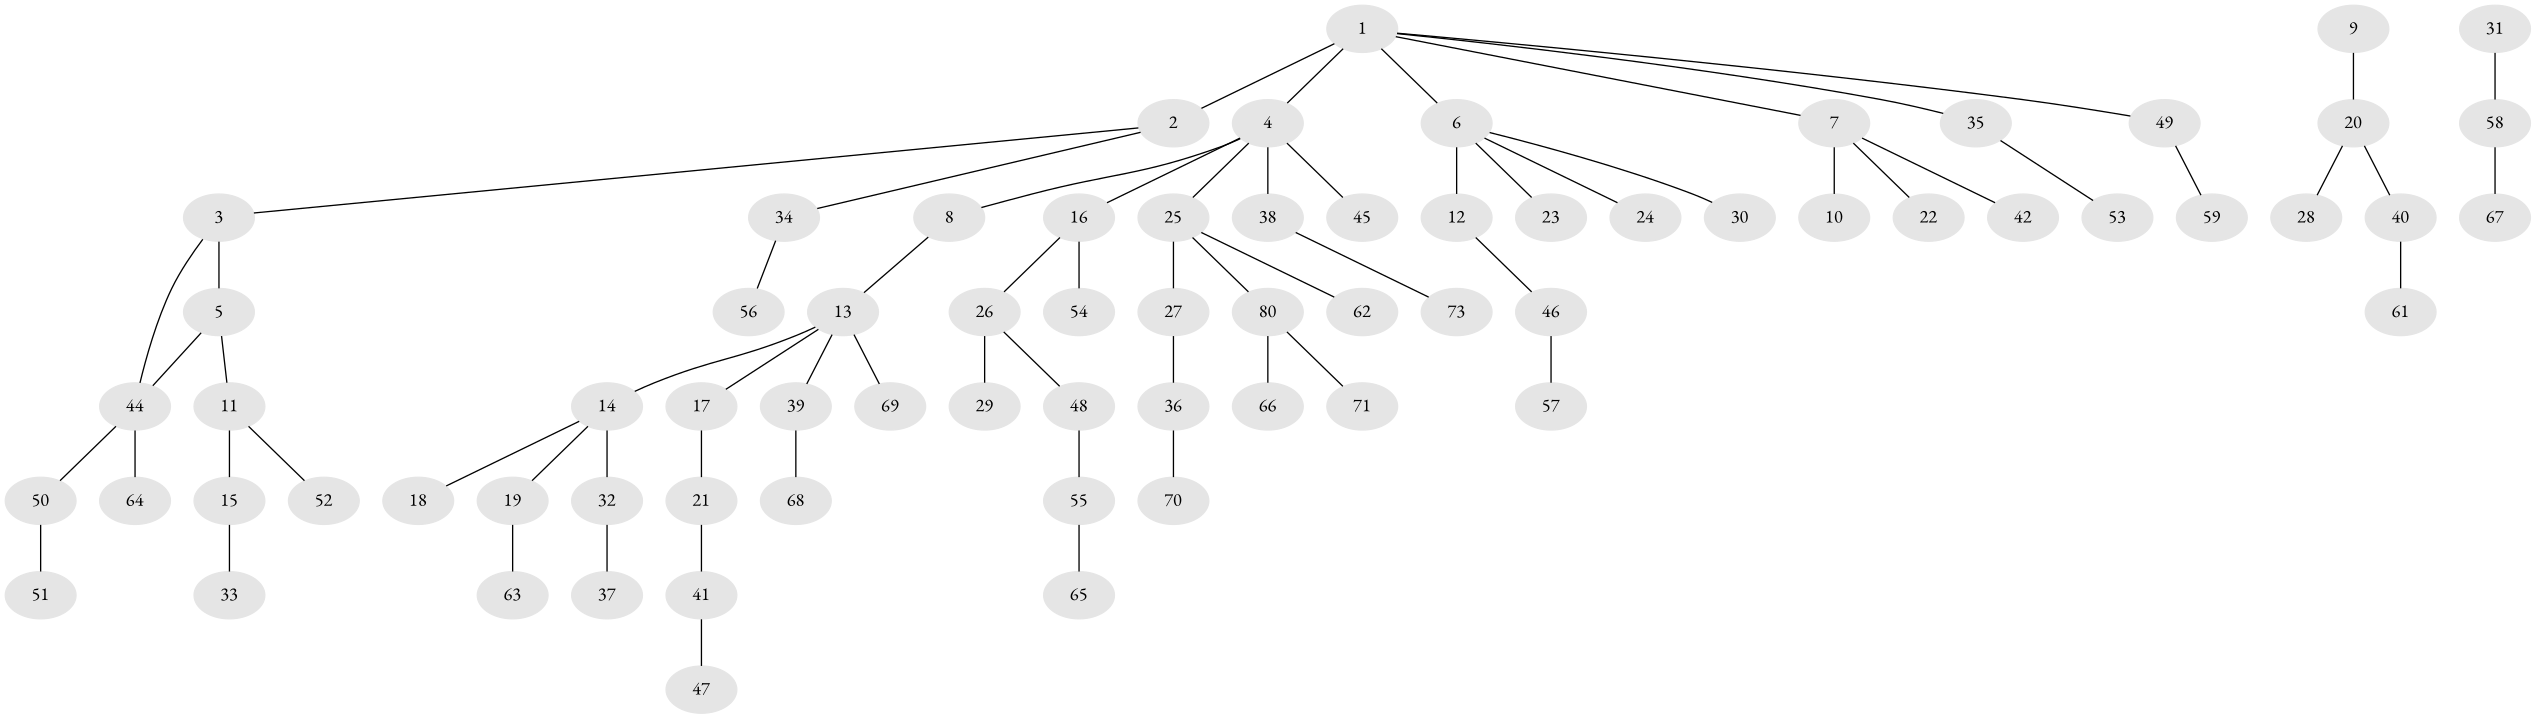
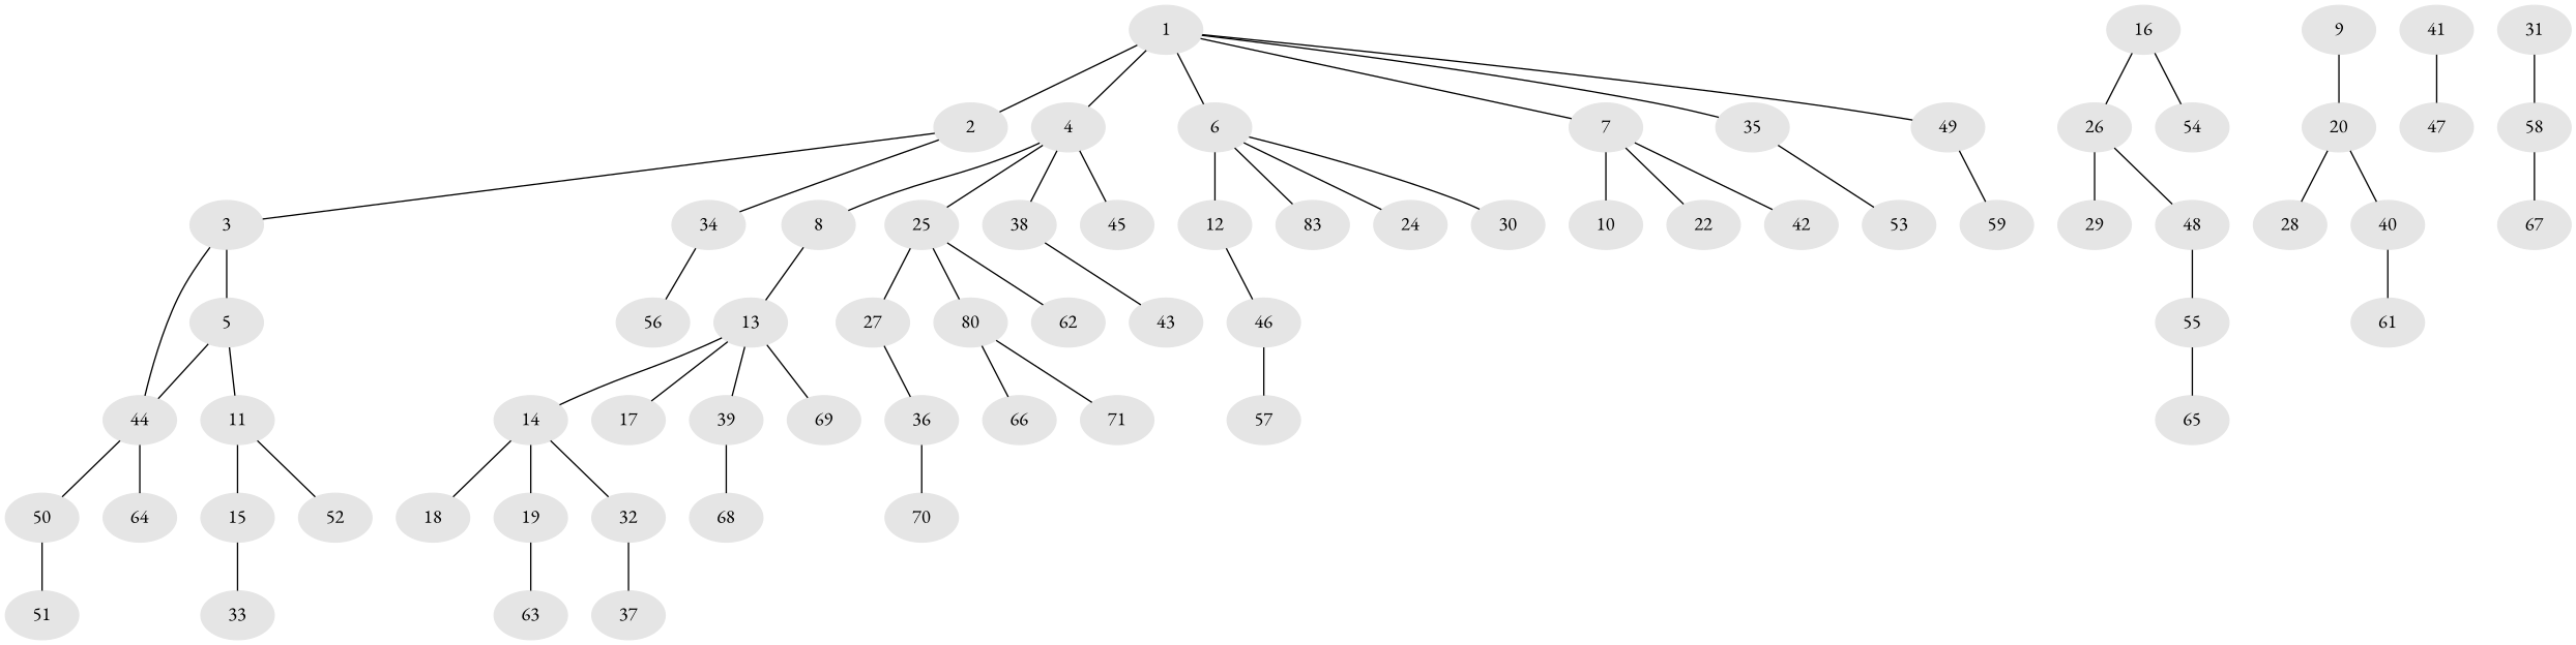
  graph {
    fontname="EB Garamond"
    node [color=gray90 fontname="EB Garamond" style=filled]
    edge [fontname="EB Garamond" weight=1.0]
    1
    2
    4
    6
    7
    35
    49
    3
    34
    8
    16
    25
    38
    45
    12
-   23
+   23 [label=83]
    24
    30
    10
    22
    42
    53
    59
    5
    44
    56
    11
    9
    20
    13
    26
    54
    27
    n34 [label=80]
    62
-   43 [label=73]
+   43
    15
    52
    50
    64
    46
    14
    17
    39
    69
    28
    40
    33
    57
    18
    19
    32
-   21
    68
    63
    37
    29
    48
    41
    61
    47
    31
    58
    36
    66
    71
    55
    70
    67
    51
    65
    1 -- 2 [weight=3.0]
    1 -- 4
    1 -- 6
    1 -- 7
    1 -- 35
    1 -- 49
    2 -- 3
    2 -- 34
    4 -- 8
-   4 -- 16
    4 -- 25
    4 -- 38
    4 -- 45
    6 -- 12 [weight=5.0]
    6 -- 23
    6 -- 24
    6 -- 30
    7 -- 10 [weight=2.0]
    7 -- 22
    7 -- 42
    35 -- 53
    49 -- 59
    3 -- 5 [weight=2.0]
    3 -- 44
    34 -- 56
    8 -- 13
    16 -- 26
    16 -- 54
    25 -- 27
    25 -- n34
    25 -- 62
    38 -- 43
    12 -- 46
    5 -- 44
    5 -- 11
    44 -- 50
    44 -- 64 [weight=3.0]
    11 -- 15
    11 -- 52
    9 -- 20 [weight=2.0]
    20 -- 28
    20 -- 40
    13 -- 14
    13 -- 17
    13 -- 39
    13 -- 69
    26 -- 29
    26 -- 48
    27 -- 36
    n34 -- 66
    n34 -- 71
    15 -- 33
    50 -- 51 [weight=2.0]
    46 -- 57 [weight=2.0]
    14 -- 18
    14 -- 19
    14 -- 32 [weight=2.0]
-   17 -- 21
    39 -- 68 [weight=2.0]
    40 -- 61
    19 -- 63 [weight=2.0]
    32 -- 37
-   21 -- 41
    48 -- 55
    41 -- 47
    31 -- 58
    58 -- 67
    36 -- 70
    55 -- 65 [weight=2.0]
  }
